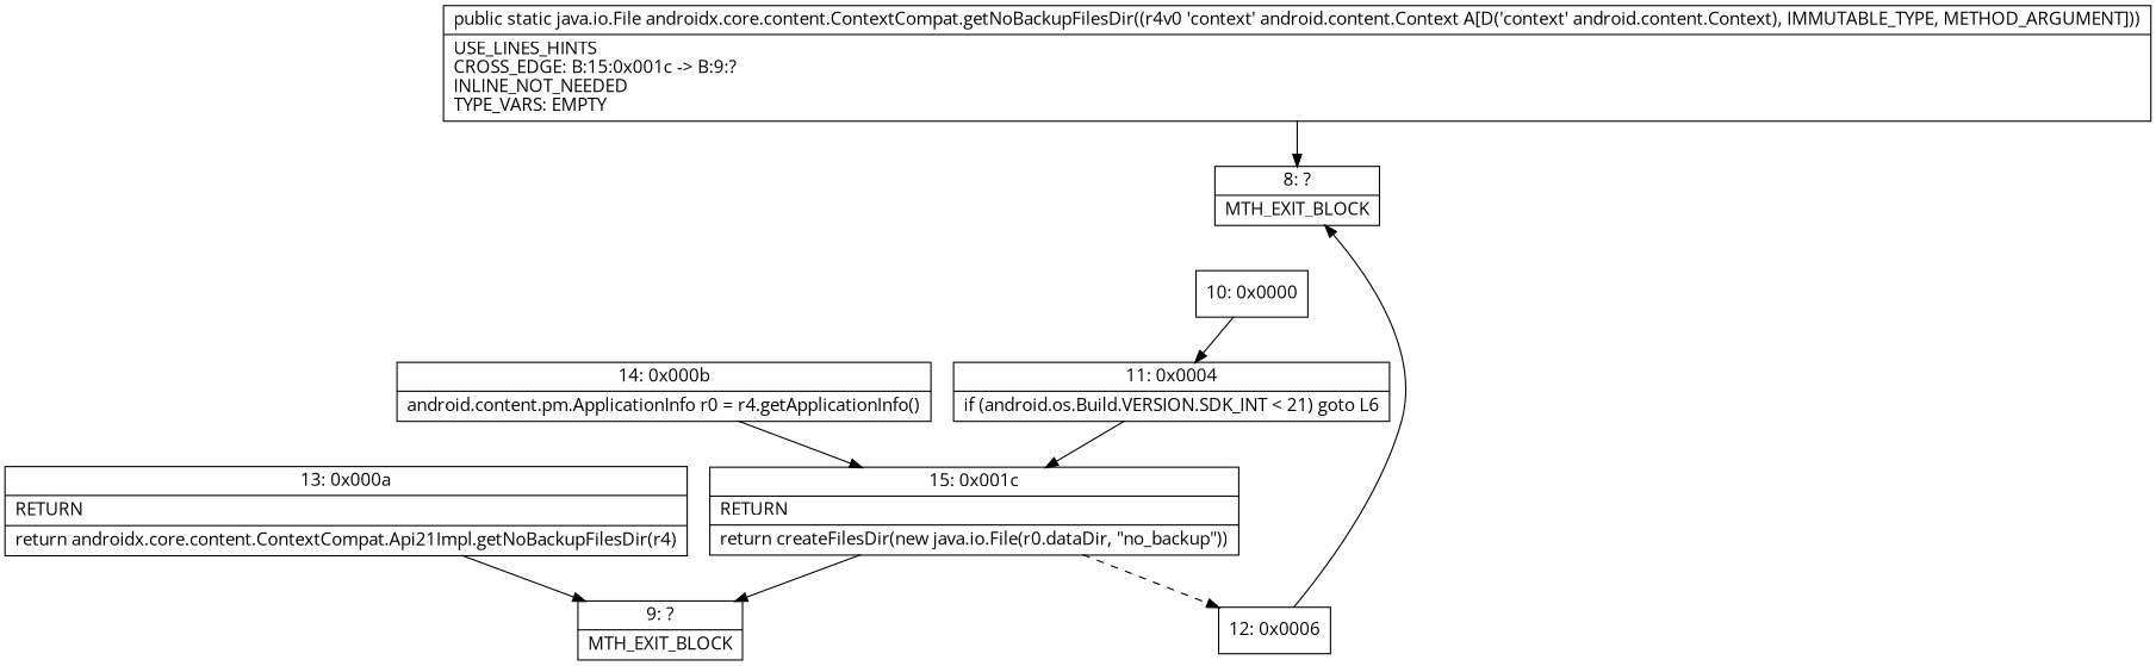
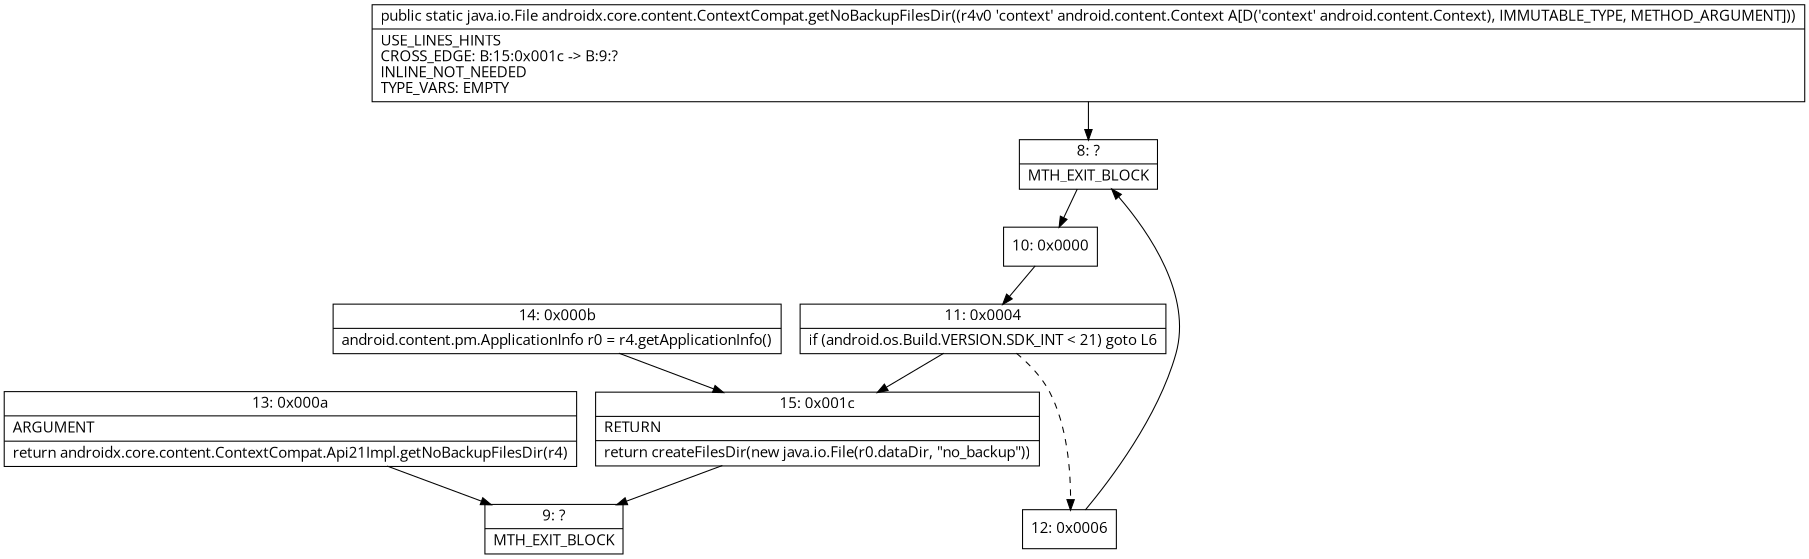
  digraph {
    fontname="Open Sans"
    node [fontname="Open Sans" shape=record]
    edge [fontname="Open Sans"]
    n1 [label="{8\:\ ?|MTH_EXIT_BLOCK\l}"]
    n2 [label="{10\:\ 0x0000}"]
    n3 [label="{11\:\ 0x0004|if (android.os.Build.VERSION.SDK_INT \< 21) goto L6\l}"]
    n4 [label="{12\:\ 0x0006}"]
    n5 [label="{15\:\ 0x001c|RETURN\l|return createFilesDir(new java.io.File(r0.dataDir, \"no_backup\"))\l}"]
    n6 [label="{14\:\ 0x000b|android.content.pm.ApplicationInfo r0 = r4.getApplicationInfo()\l}"]
-   n7 [label="{13\:\ 0x000a|RETURN\l|return androidx.core.content.ContextCompat.Api21Impl.getNoBackupFilesDir(r4)\l}"]
+   n7 [label="{13\:\ 0x000a|ARGUMENT\l|return androidx.core.content.ContextCompat.Api21Impl.getNoBackupFilesDir(r4)\l}"]
    n8 [label="{9\:\ ?|MTH_EXIT_BLOCK\l}"]
    n9 [label="{public static java.io.File androidx.core.content.ContextCompat.getNoBackupFilesDir((r4v0 'context' android.content.Context A[D('context' android.content.Context), IMMUTABLE_TYPE, METHOD_ARGUMENT]))  | USE_LINES_HINTS\lCROSS_EDGE: B:15:0x001c \-\> B:9:?\lINLINE_NOT_NEEDED\lTYPE_VARS: EMPTY\l}"]
+   n1 -> n2
    n2 -> n3
-   n5 -> n4 [style=dashed]
+   n3 -> n4 [style=dashed]
    n3 -> n5
    n4 -> n1
    n5 -> n8
    n6 -> n5
    n7 -> n8
    n9 -> n1
  }
